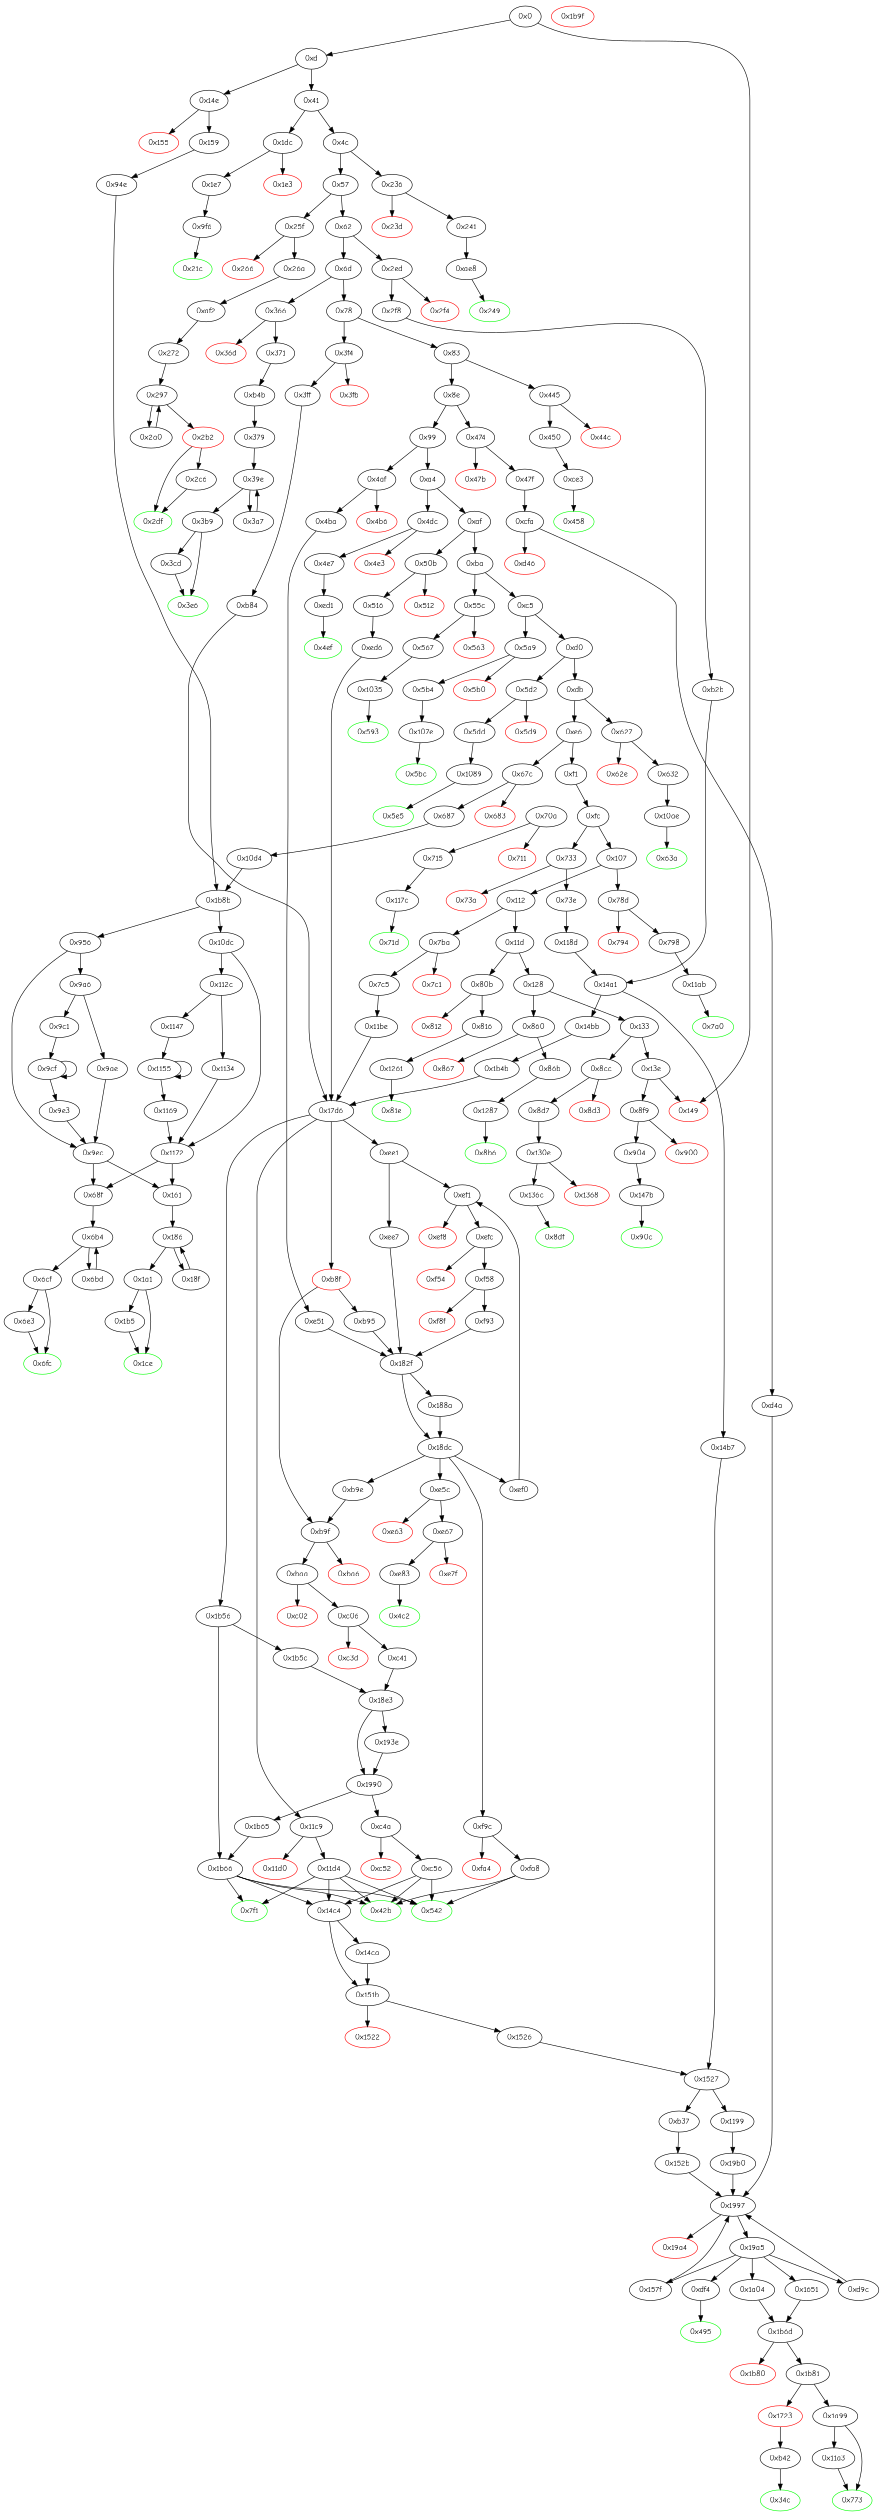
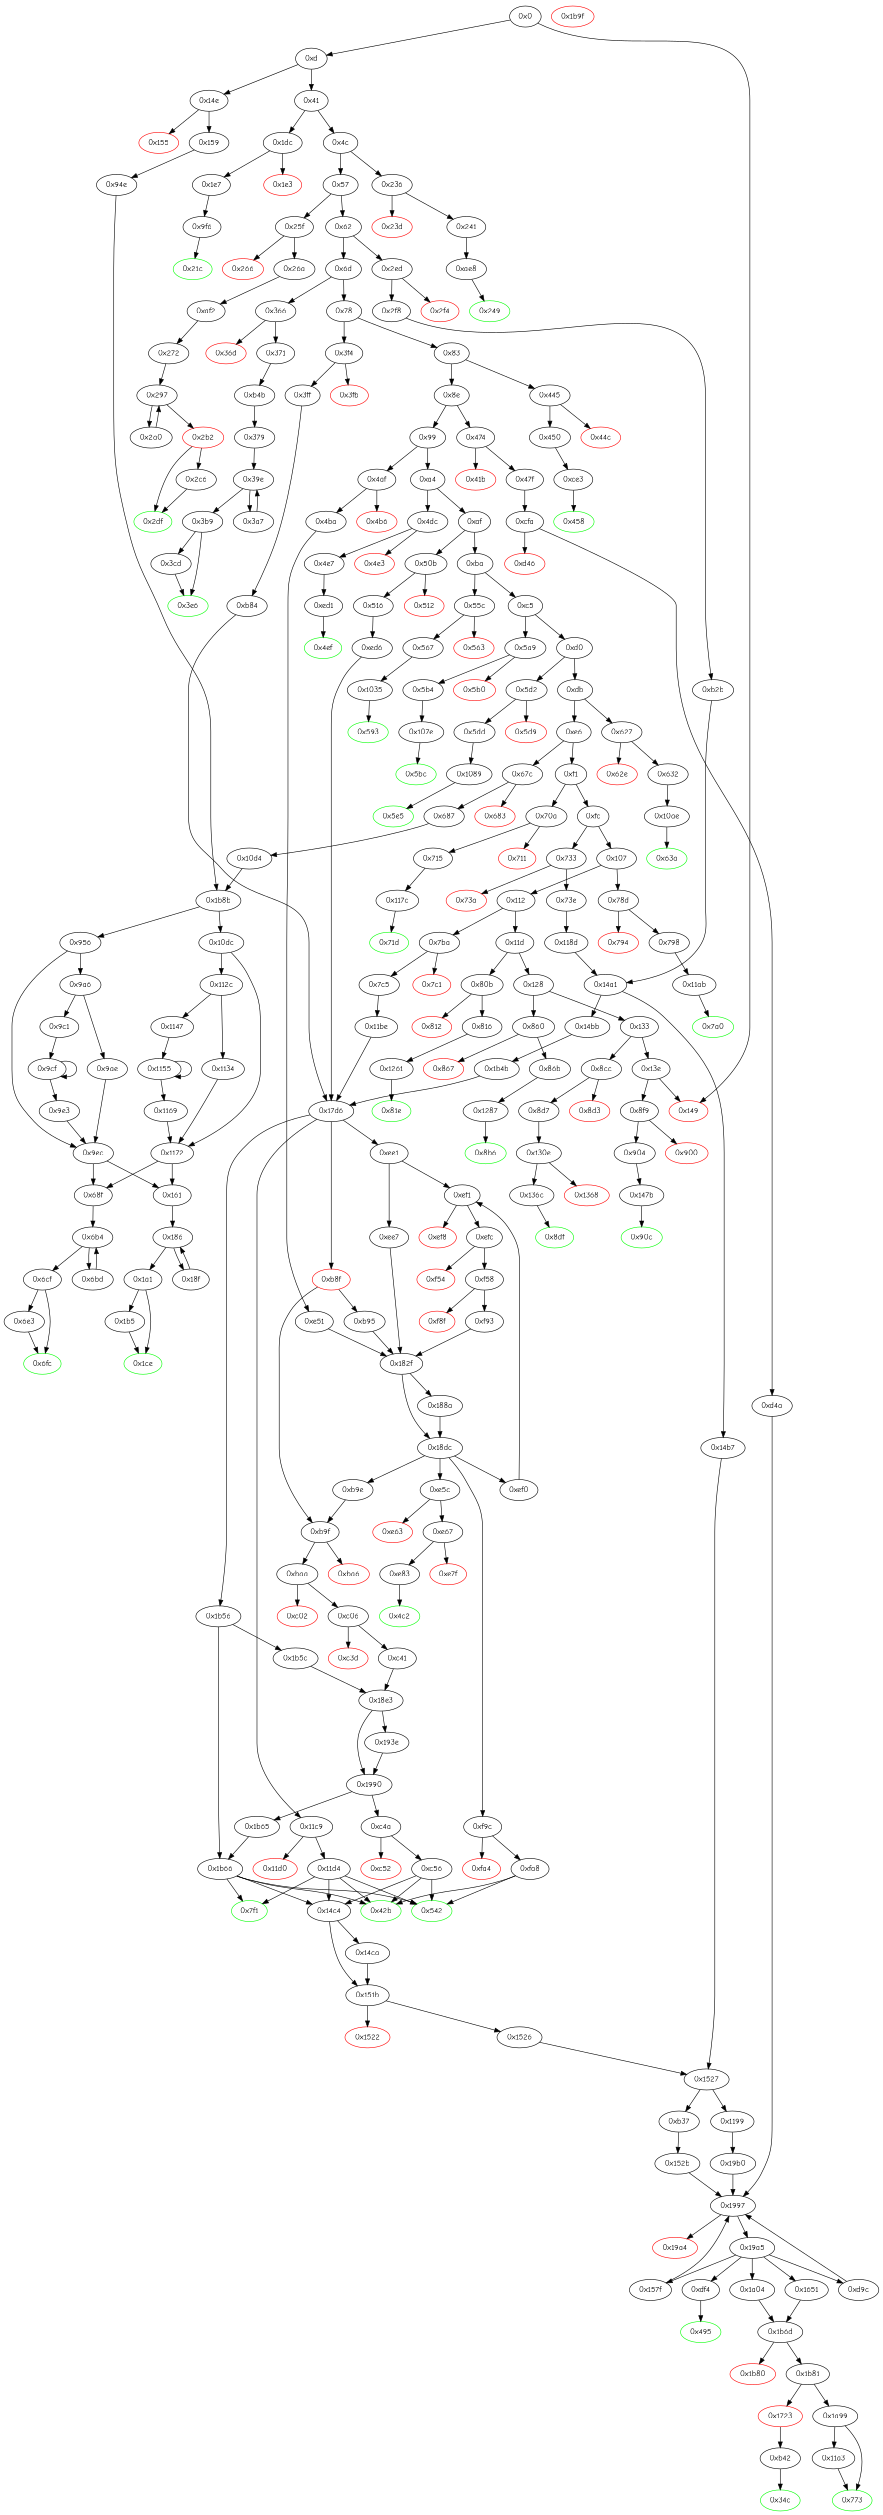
  digraph {
    fontname="Comic Neue"
    node [fillcolor=white fontname="Comic Neue" style=filled]
    edge [fontname="Comic Neue"]
    "0x542" [color=green]
    "0xfa8"
    "0x42b" [color=green]
    "0x4e3" [color=red]
    "0x4dc"
    "0x4e7"
    "0xed1"
    "0xc41"
    "0x18e3"
    "0x1990"
    "0x193e"
    "0x50b"
    "0x516"
    "0x512" [color=red]
    "0xed6"
    "0x112c"
    "0x1147"
    "0x1134"
    "0x1155"
    "0x1172"
    "0x128"
    "0x133"
    "0x860"
    "0x13e"
    "0x8cc"
    "0x86b"
    "0x867" [color=red]
    "0x711" [color=red]
    "0x70a"
    "0x715"
    "0x117c"
    "0x3fb" [color=red]
    "0x11d0" [color=red]
    "0x11c9"
    "0x11d4"
    "0x7f1" [color=green]
    "0x14c4"
    "0x4c"
    "0x236"
    "0x57"
    "0x241"
    "0x23d" [color=red]
    "0x62"
    "0x25f"
    "0xe5c"
    "0xe67"
    "0xe63" [color=red]
    "0xe83"
    "0xe7f" [color=red]
    "0x10d4"
    "0x1b8b"
    "0x10dc"
    "0x956"
    "0x794" [color=red]
    "0xae8"
    "0x1199"
    "0x19b0"
    "0x1997"
    "0x2f8"
    "0xb2b"
    "0x14a1"
    "0x249" [color=green]
    "0x5e5" [color=green]
    "0x1089"
    "0x5d9" [color=red]
    "0xf93"
    "0x182f"
    "0x188a"
    "0x18dc"
    "0xc5"
    "0xd0"
    "0x5a9"
    "0x5d2"
    "0xdb"
    "0x5b0" [color=red]
    "0x5b4"
    "0x3a7"
    "0x39e"
    "0x3b9"
    "0x34c" [color=green]
    "0xb42"
    "0x8f9"
    "0x149" [color=red]
    "0x8d7"
    "0x8d3" [color=red]
    "0x1e7"
    "0x9f6"
    "0x21c" [color=green]
    "0xba"
    "0x55c"
    "0x567"
    "0x563" [color=red]
    "0x73a" [color=red]
    "0xf8f" [color=red]
    "0x157f"
    "0x19a4" [color=red]
    "0x19a5"
    "0x1b9f" [color=red]
    "0x687"
    "0x159"
    "0x94e"
    "0x1169"
    "0x78d"
    "0x798"
    "0x11ab"
    "0x67c"
    "0x683" [color=red]
    "0x14bb"
    "0x1b4b"
    "0x17d6"
    "0xb37"
    "0x152b"
    "0x1287"
    "0x90c" [color=green]
    "0x147b"
    "0xb9e"
    "0xb9f"
    "0xbaa"
    "0xba6" [color=red]
    "0x3e6" [color=green]
    "0x68f"
    "0x161"
    "0xc06"
    "0xc02" [color=red]
    "0xc3d" [color=red]
    "0x63a" [color=green]
    "0x4c2" [color=green]
    "0x5dd"
    "0xe6"
    "0x627"
    "0x130e"
    "0x136c"
    "0x1368" [color=red]
    "0x8df" [color=green]
    "0x2f4" [color=red]
    "0x8b6" [color=green]
    "0x900" [color=red]
    "0x41"
    "0x1dc"
    "0x1e3" [color=red]
    "0x5bc" [color=green]
    "0x107e"
    "0x7ba"
    "0x7c5"
    "0x7c1" [color=red]
    "0x11be"
    "0x9ec"
    "0x6b4"
    "0x186"
    "0xef0"
    "0xf9c"
    "0x2a0"
    "0x297"
    "0x2b2" [color=red]
    "0xaf"
    "0xef1"
    "0xef8" [color=red]
    "0xefc"
    "0x495" [color=green]
    "0xdf4"
    "0x6d"
    "0x2ed"
    "0x78"
    "0x366"
    "0x2df" [color=green]
    "0x2c6"
    "0x593" [color=green]
    "0x1035"
    "0x71d" [color=green]
    "0x272"
    "0x4ef" [color=green]
    "0xf54" [color=red]
    "0xfa4" [color=red]
    "0x3f4"
    "0x3ff"
    "0xb84"
    "0x904"
    "0x14ca"
    "0x151b"
    "0x6bd"
    "0x6cf"
    "0x99"
    "0xa4"
    "0x4af"
    "0x4b6" [color=red]
    "0x4ba"
    "0x458" [color=green]
    "0x7a0" [color=green]
    "0xee1"
    "0x1b56"
    "0xb8f" [color=red]
    "0xcfa"
    "0xd4a"
    "0xd46" [color=red]
    "0x9a6"
    "0x9c1"
    "0x9ae"
    "0x773" [color=green]
    "0x11a3"
    "0x1a04"
    "0x1b6d"
    "0x1b80" [color=red]
    "0x1b81"
    "0x11d"
    "0x80b"
    "0x816"
    "0x812" [color=red]
    "0x62e" [color=red]
    "0xee7"
    "0x450"
    "0xce3"
    "0x3cd"
    "0xf1"
    "0xfc"
    "0x1261"
    "0x1723" [color=red]
    "0x1a99"
    "0xf58"
    "0x83"
    "0x445"
    "0x8e"
    "0x1522" [color=red]
    "0x1526"
    "0xe51"
    "0xc4a"
    "0x1b65"
    "0xc56"
    "0xc52" [color=red]
    "0x1b66"
    "0x9cf"
    "0x107"
    "0x733"
    "0x266" [color=red]
    "0x112"
    "0x1527"
    "0x14b7"
-   "0x47b" [color=red]
+   "0x47b" [color=red label="0x41b"]
    "0x47f"
    "0xb4b"
    "0x379"
    "0x81e" [color=green]
    "0x632"
    "0x1b5c"
    "0xb95"
    "0x6fc" [color=green]
    "0x6e3"
    "0x26a"
    "0xaf2"
    "0xd9c"
    "0x1651"
    "0x1a1"
    "0x18f"
    "0x1b5"
    "0x1ce" [color=green]
    "0x9e3"
    "0x474"
    "0x44c" [color=red]
    "0x10ae"
    "0x118d"
    "0x371"
    "0x36d" [color=red]
    "0x155" [color=red]
    "0x73e"
    "0x14e"
    "0x0"
    "0xd"
    "0xfa8" -> "0x542"
    "0xfa8" -> "0x42b"
    "0x4dc" -> "0x4e3"
    "0x4dc" -> "0x4e7"
    "0x4e7" -> "0xed1"
    "0xed1" -> "0x4ef"
    "0xc41" -> "0x18e3"
    "0x18e3" -> "0x1990"
    "0x18e3" -> "0x193e"
    "0x1990" -> "0xc4a"
    "0x1990" -> "0x1b65"
    "0x193e" -> "0x1990"
    "0x50b" -> "0x516"
    "0x50b" -> "0x512"
    "0x516" -> "0xed6"
    "0xed6" -> "0x17d6"
    "0x112c" -> "0x1147"
    "0x112c" -> "0x1134"
    "0x1147" -> "0x1155"
    "0x1134" -> "0x1172"
    "0x1155" -> "0x1155"
    "0x1155" -> "0x1169"
    "0x1172" -> "0x68f"
    "0x1172" -> "0x161"
    "0x128" -> "0x133"
    "0x128" -> "0x860"
    "0x133" -> "0x13e"
    "0x133" -> "0x8cc"
    "0x860" -> "0x86b"
    "0x860" -> "0x867"
    "0x13e" -> "0x8f9"
    "0x13e" -> "0x149"
    "0x8cc" -> "0x8d7"
    "0x8cc" -> "0x8d3"
    "0x86b" -> "0x1287"
    "0x70a" -> "0x711"
    "0x70a" -> "0x715"
    "0x715" -> "0x117c"
    "0x117c" -> "0x71d"
    "0x11c9" -> "0x11d0"
    "0x11c9" -> "0x11d4"
    "0x11d4" -> "0x542"
    "0x11d4" -> "0x42b"
    "0x11d4" -> "0x7f1"
    "0x11d4" -> "0x14c4"
    "0x14c4" -> "0x14ca"
    "0x14c4" -> "0x151b"
    "0x4c" -> "0x236"
    "0x4c" -> "0x57"
    "0x236" -> "0x241"
    "0x236" -> "0x23d"
    "0x57" -> "0x62"
    "0x57" -> "0x25f"
    "0x241" -> "0xae8"
    "0x62" -> "0x6d"
    "0x62" -> "0x2ed"
    "0x25f" -> "0x266"
    "0x25f" -> "0x26a"
    "0xe5c" -> "0xe67"
    "0xe5c" -> "0xe63"
    "0xe67" -> "0xe83"
    "0xe67" -> "0xe7f"
    "0xe83" -> "0x4c2"
    "0x10d4" -> "0x1b8b"
    "0x1b8b" -> "0x10dc"
    "0x1b8b" -> "0x956"
    "0x10dc" -> "0x112c"
    "0x10dc" -> "0x1172"
    "0x956" -> "0x9ec"
    "0x956" -> "0x9a6"
    "0xae8" -> "0x249"
    "0x1199" -> "0x19b0"
    "0x19b0" -> "0x1997"
    "0x1997" -> "0x19a4"
    "0x1997" -> "0x19a5"
    "0x2f8" -> "0xb2b"
    "0xb2b" -> "0x14a1"
    "0x14a1" -> "0x14bb"
    "0x14a1" -> "0x14b7"
    "0x1089" -> "0x5e5"
    "0xf93" -> "0x182f"
    "0x182f" -> "0x188a"
    "0x182f" -> "0x18dc"
    "0x188a" -> "0x18dc"
    "0x18dc" -> "0xe5c"
    "0x18dc" -> "0xb9e"
    "0x18dc" -> "0xef0"
    "0x18dc" -> "0xf9c"
    "0xc5" -> "0xd0"
    "0xc5" -> "0x5a9"
    "0xd0" -> "0x5d2"
    "0xd0" -> "0xdb"
    "0x5a9" -> "0x5b0"
    "0x5a9" -> "0x5b4"
    "0x5d2" -> "0x5d9"
    "0x5d2" -> "0x5dd"
    "0xdb" -> "0xe6"
    "0xdb" -> "0x627"
    "0x5b4" -> "0x107e"
    "0x3a7" -> "0x39e"
    "0x39e" -> "0x3a7"
    "0x39e" -> "0x3b9"
    "0x3b9" -> "0x3e6"
    "0x3b9" -> "0x3cd"
    "0xb42" -> "0x34c"
    "0x8f9" -> "0x900"
    "0x8f9" -> "0x904"
    "0x8d7" -> "0x130e"
    "0x1e7" -> "0x9f6"
    "0x9f6" -> "0x21c"
    "0xba" -> "0xc5"
    "0xba" -> "0x55c"
    "0x55c" -> "0x567"
    "0x55c" -> "0x563"
    "0x567" -> "0x1035"
    "0x157f" -> "0x1997"
    "0x19a5" -> "0x157f"
    "0x19a5" -> "0xdf4"
    "0x19a5" -> "0x1a04"
    "0x19a5" -> "0xd9c"
    "0x19a5" -> "0x1651"
    "0x687" -> "0x10d4"
    "0x159" -> "0x94e"
    "0x94e" -> "0x1b8b"
    "0x1169" -> "0x1172"
    "0x78d" -> "0x794"
    "0x78d" -> "0x798"
    "0x798" -> "0x11ab"
    "0x11ab" -> "0x7a0"
    "0x67c" -> "0x687"
    "0x67c" -> "0x683"
    "0x14bb" -> "0x1b4b"
    "0x1b4b" -> "0x17d6"
    "0x17d6" -> "0x11c9"
    "0x17d6" -> "0xee1"
    "0x17d6" -> "0x1b56"
    "0x17d6" -> "0xb8f"
    "0xb37" -> "0x152b"
    "0x152b" -> "0x1997"
    "0x1287" -> "0x8b6"
    "0x147b" -> "0x90c"
    "0xb9e" -> "0xb9f"
    "0xb9f" -> "0xbaa"
    "0xb9f" -> "0xba6"
    "0xbaa" -> "0xc06"
    "0xbaa" -> "0xc02"
    "0x68f" -> "0x6b4"
    "0x161" -> "0x186"
    "0xc06" -> "0xc41"
    "0xc06" -> "0xc3d"
    "0x5dd" -> "0x1089"
    "0xe6" -> "0x67c"
    "0xe6" -> "0xf1"
    "0x627" -> "0x62e"
    "0x627" -> "0x632"
    "0x130e" -> "0x136c"
    "0x130e" -> "0x1368"
    "0x136c" -> "0x8df"
    "0x41" -> "0x4c"
    "0x41" -> "0x1dc"
    "0x1dc" -> "0x1e7"
    "0x1dc" -> "0x1e3"
    "0x107e" -> "0x5bc"
    "0x7ba" -> "0x7c5"
    "0x7ba" -> "0x7c1"
    "0x7c5" -> "0x11be"
    "0x11be" -> "0x17d6"
    "0x9ec" -> "0x68f"
    "0x9ec" -> "0x161"
    "0x6b4" -> "0x6bd"
    "0x6b4" -> "0x6cf"
    "0x186" -> "0x1a1"
    "0x186" -> "0x18f"
    "0xef0" -> "0xef1"
    "0xf9c" -> "0xfa8"
    "0xf9c" -> "0xfa4"
    "0x2a0" -> "0x297"
    "0x297" -> "0x2a0"
    "0x297" -> "0x2b2"
    "0x2b2" -> "0x2df"
    "0x2b2" -> "0x2c6"
    "0xaf" -> "0x50b"
    "0xaf" -> "0xba"
    "0xef1" -> "0xef8"
    "0xef1" -> "0xefc"
    "0xefc" -> "0xf54"
    "0xefc" -> "0xf58"
    "0xdf4" -> "0x495"
    "0x6d" -> "0x78"
    "0x6d" -> "0x366"
    "0x2ed" -> "0x2f8"
    "0x2ed" -> "0x2f4"
    "0x78" -> "0x3f4"
    "0x78" -> "0x83"
    "0x366" -> "0x371"
    "0x366" -> "0x36d"
    "0x2c6" -> "0x2df"
    "0x1035" -> "0x593"
    "0x272" -> "0x297"
    "0x3f4" -> "0x3fb"
    "0x3f4" -> "0x3ff"
    "0x3ff" -> "0xb84"
    "0xb84" -> "0x17d6"
    "0x904" -> "0x147b"
    "0x14ca" -> "0x151b"
    "0x151b" -> "0x1522"
    "0x151b" -> "0x1526"
    "0x6bd" -> "0x6b4"
    "0x6cf" -> "0x6fc"
    "0x6cf" -> "0x6e3"
    "0x99" -> "0xa4"
    "0x99" -> "0x4af"
    "0xa4" -> "0x4dc"
    "0xa4" -> "0xaf"
    "0x4af" -> "0x4b6"
    "0x4af" -> "0x4ba"
    "0x4ba" -> "0xe51"
    "0xee1" -> "0xef1"
    "0xee1" -> "0xee7"
    "0x1b56" -> "0x1b66"
    "0x1b56" -> "0x1b5c"
    "0xb8f" -> "0xb9f"
    "0xb8f" -> "0xb95"
    "0xcfa" -> "0xd4a"
    "0xcfa" -> "0xd46"
    "0xd4a" -> "0x1997"
    "0x9a6" -> "0x9c1"
    "0x9a6" -> "0x9ae"
    "0x9c1" -> "0x9cf"
    "0x9ae" -> "0x9ec"
    "0x11a3" -> "0x773"
    "0x1a04" -> "0x1b6d"
    "0x1b6d" -> "0x1b80"
    "0x1b6d" -> "0x1b81"
    "0x1b81" -> "0x1723"
    "0x1b81" -> "0x1a99"
    "0x11d" -> "0x128"
    "0x11d" -> "0x80b"
    "0x80b" -> "0x816"
    "0x80b" -> "0x812"
    "0x816" -> "0x1261"
    "0xee7" -> "0x182f"
    "0x450" -> "0xce3"
    "0xce3" -> "0x458"
    "0x3cd" -> "0x3e6"
+   "0xf1" -> "0x70a"
    "0xf1" -> "0xfc"
    "0xfc" -> "0x107"
    "0xfc" -> "0x733"
    "0x1261" -> "0x81e"
    "0x1723" -> "0xb42"
    "0x1a99" -> "0x773"
    "0x1a99" -> "0x11a3"
    "0xf58" -> "0xf93"
    "0xf58" -> "0xf8f"
    "0x83" -> "0x445"
    "0x83" -> "0x8e"
    "0x445" -> "0x450"
    "0x445" -> "0x44c"
    "0x8e" -> "0x99"
    "0x8e" -> "0x474"
    "0x1526" -> "0x1527"
    "0xe51" -> "0x182f"
    "0xc4a" -> "0xc56"
    "0xc4a" -> "0xc52"
    "0x1b65" -> "0x1b66"
    "0xc56" -> "0x542"
    "0xc56" -> "0x42b"
    "0xc56" -> "0x14c4"
    "0x1b66" -> "0x542"
    "0x1b66" -> "0x42b"
    "0x1b66" -> "0x7f1"
    "0x1b66" -> "0x14c4"
    "0x9cf" -> "0x9cf"
    "0x9cf" -> "0x9e3"
    "0x107" -> "0x78d"
    "0x107" -> "0x112"
    "0x733" -> "0x73a"
    "0x733" -> "0x73e"
    "0x112" -> "0x7ba"
    "0x112" -> "0x11d"
    "0x1527" -> "0x1199"
    "0x1527" -> "0xb37"
    "0x14b7" -> "0x1527"
    "0x47f" -> "0xcfa"
    "0xb4b" -> "0x379"
    "0x379" -> "0x39e"
    "0x632" -> "0x10ae"
    "0x1b5c" -> "0x18e3"
    "0xb95" -> "0x182f"
    "0x6e3" -> "0x6fc"
    "0x26a" -> "0xaf2"
    "0xaf2" -> "0x272"
    "0xd9c" -> "0x1997"
    "0x1651" -> "0x1b6d"
    "0x1a1" -> "0x1b5"
    "0x1a1" -> "0x1ce"
    "0x18f" -> "0x186"
    "0x1b5" -> "0x1ce"
    "0x9e3" -> "0x9ec"
    "0x474" -> "0x47b"
    "0x474" -> "0x47f"
    "0x10ae" -> "0x63a"
    "0x118d" -> "0x14a1"
    "0x371" -> "0xb4b"
    "0x73e" -> "0x118d"
    "0x14e" -> "0x159"
    "0x14e" -> "0x155"
    "0x0" -> "0x149"
    "0x0" -> "0xd"
    "0xd" -> "0x41"
    "0xd" -> "0x14e"
  }
